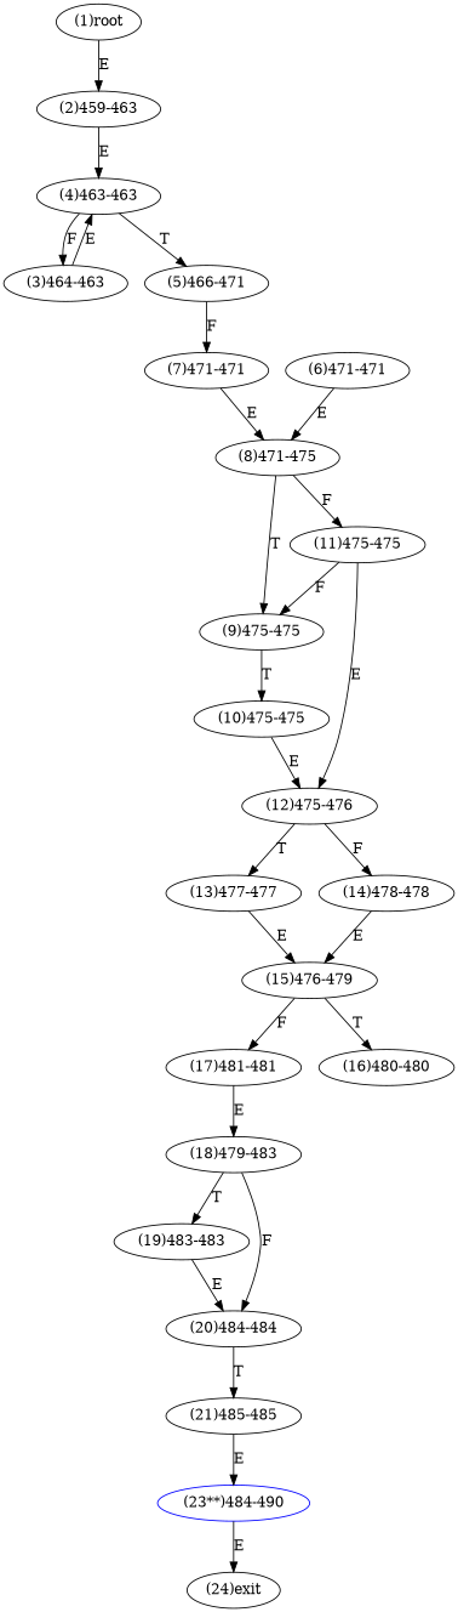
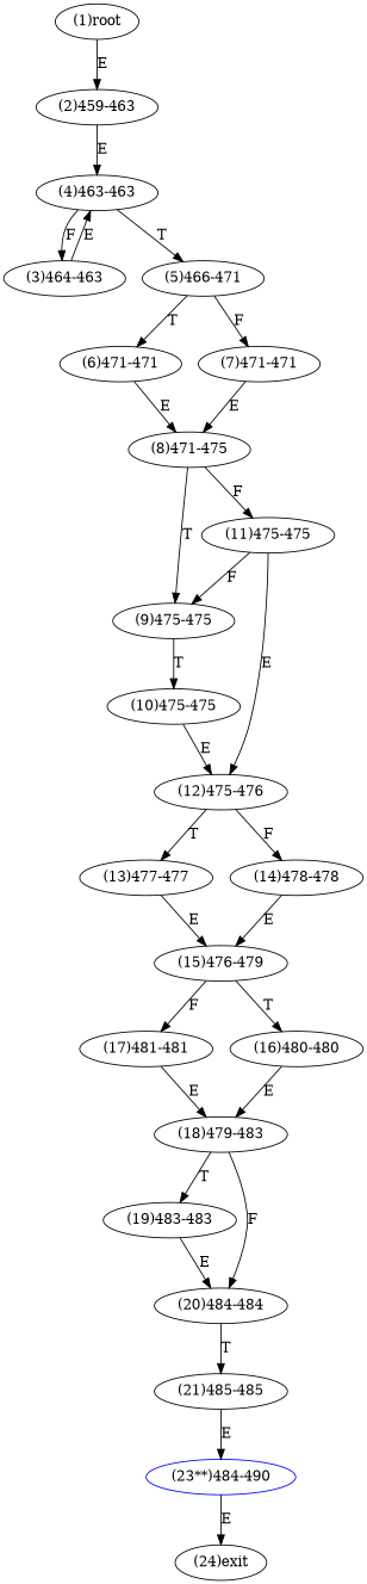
  digraph {
    n1 [label="(1)root"]
    n2 [label="(2)459-463"]
    n3 [label="(4)463-463"]
    n4 [label="(3)464-463"]
    n5 [label="(5)466-471"]
    n6 [label="(6)471-471"]
    n7 [label="(7)471-471"]
    n8 [label="(8)471-475"]
    n9 [label="(9)475-475"]
    n10 [label="(11)475-475"]
    n11 [label="(10)475-475"]
    n12 [label="(12)475-476"]
    n13 [label="(13)477-477"]
    n14 [label="(14)478-478"]
    n15 [label="(15)476-479"]
    n16 [label="(17)481-481"]
    n17 [label="(16)480-480"]
    n18 [label="(18)479-483"]
    n19 [label="(19)483-483"]
    n20 [label="(20)484-484"]
    n21 [label="(21)485-485"]
    n22 [color=blue label="(23**)484-490"]
    n23 [label="(24)exit"]
    n1 -> n2 [label=E]
    n2 -> n3 [label=E]
    n3 -> n4 [label=F]
    n3 -> n5 [label=T]
    n4 -> n3 [label=E]
+   n5 -> n6 [label=T]
    n5 -> n7 [label=F]
    n6 -> n8 [label=E]
    n7 -> n8 [label=E]
    n8 -> n9 [label=T]
    n8 -> n10 [label=F]
    n9 -> n11 [label=T]
    n10 -> n9 [label=F]
    n10 -> n12 [label=E]
    n11 -> n12 [label=E]
    n12 -> n13 [label=T]
    n12 -> n14 [label=F]
    n13 -> n15 [label=E]
    n14 -> n15 [label=E]
    n15 -> n16 [label=F]
    n15 -> n17 [label=T]
    n16 -> n18 [label=E]
+   n17 -> n18 [label=E]
    n18 -> n19 [label=T]
    n18 -> n20 [label=F]
    n19 -> n20 [label=E]
    n20 -> n21 [label=T]
    n21 -> n22 [label=E]
    n22 -> n23 [label=E]
  }
